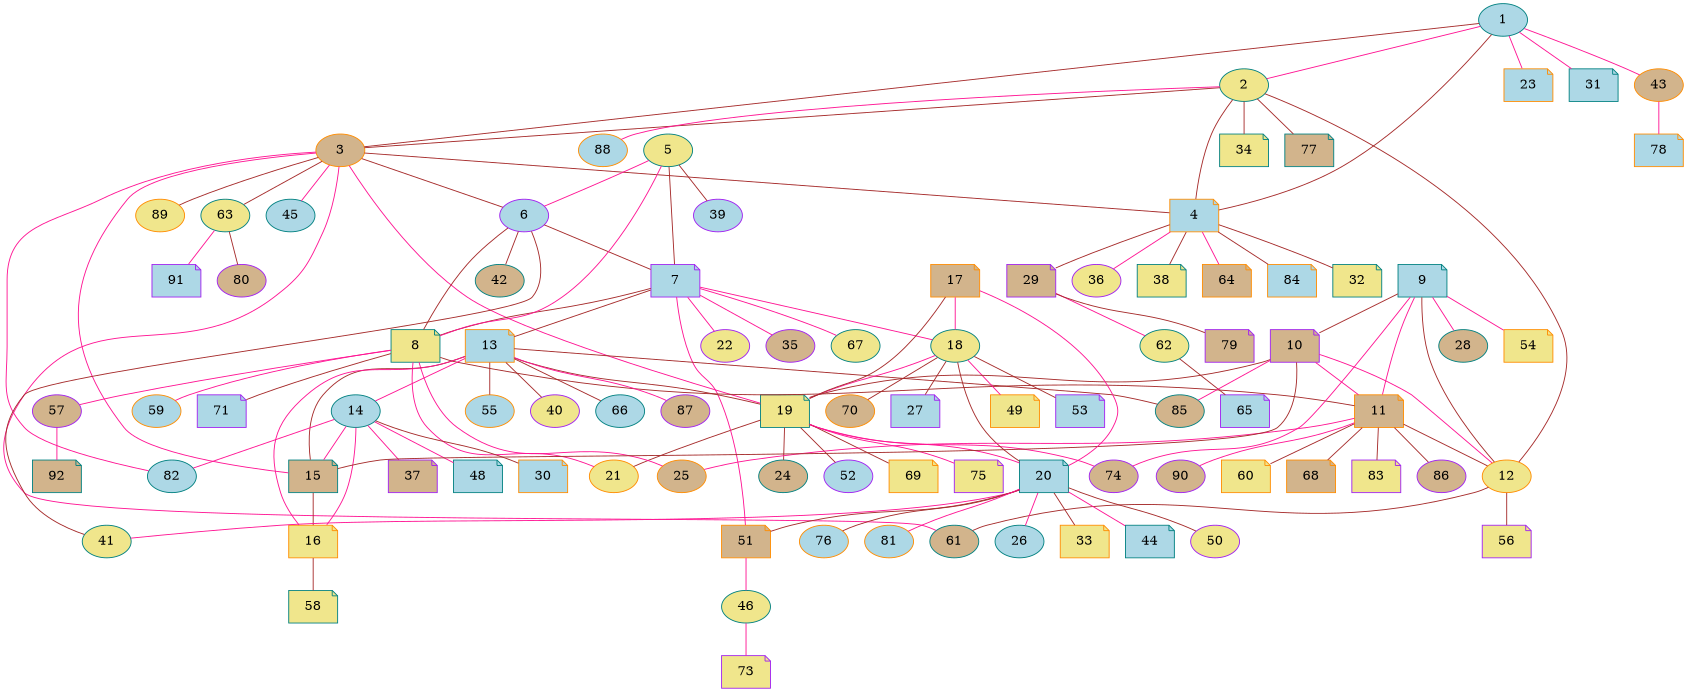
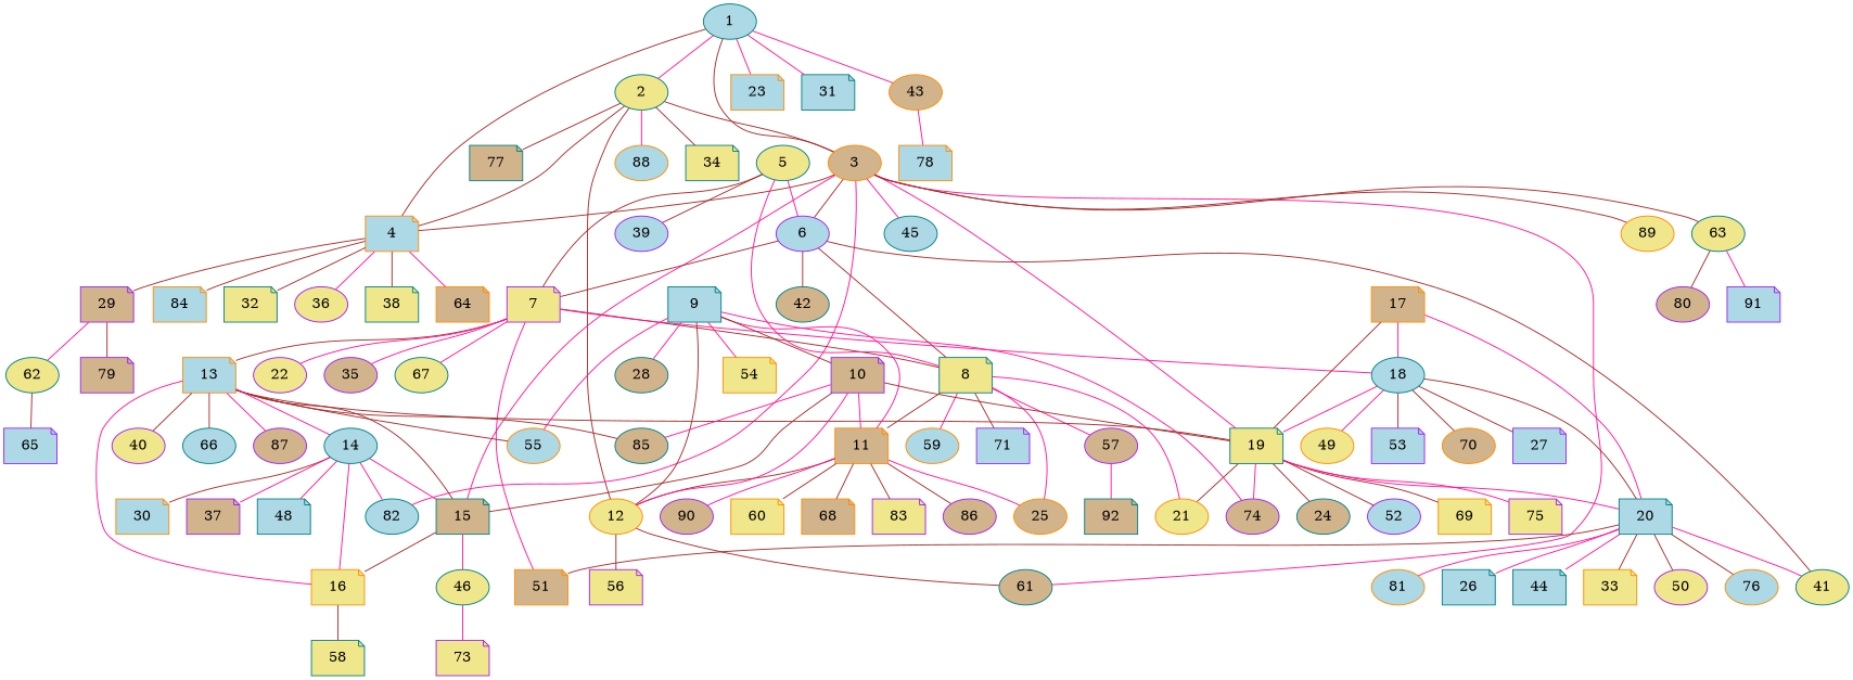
  graph {
    node [color=teal fillcolor=lightblue shape=note style=filled]
    edge [color=brown]
    1 [shape=ellipse]
    2 [fillcolor=khaki shape=ellipse]
    3 [color=darkorange fillcolor=tan shape=ellipse]
    4 [color=darkorange]
    23 [color=darkorange]
    31
    43 [color=darkorange fillcolor=tan shape=ellipse]
    12 [color=darkorange fillcolor=khaki shape=ellipse]
    34 [fillcolor=khaki]
    77 [fillcolor=tan]
    88 [color=darkorange shape=ellipse]
    6 [color=purple shape=ellipse]
    15 [fillcolor=tan]
    19 [fillcolor=khaki]
    45 [shape=ellipse]
    61 [fillcolor=tan shape=ellipse]
    63 [fillcolor=khaki shape=ellipse]
    82 [shape=ellipse]
    89 [color=darkorange fillcolor=khaki shape=ellipse]
    29 [color=purple fillcolor=tan]
    32 [fillcolor=khaki]
    36 [color=purple fillcolor=khaki shape=ellipse]
    38 [fillcolor=khaki]
    64 [color=darkorange fillcolor=tan]
    84 [color=darkorange]
    78 [color=darkorange]
    56 [color=purple fillcolor=khaki]
-   7 [color=purple]
+   7 [color=purple fillcolor=khaki]
    8 [fillcolor=khaki]
    41 [fillcolor=khaki shape=ellipse]
    42 [fillcolor=tan shape=ellipse]
    16 [color=darkorange fillcolor=khaki]
    46 [fillcolor=khaki shape=ellipse]
    21 [color=darkorange fillcolor=khaki shape=ellipse]
    74 [color=purple fillcolor=tan shape=ellipse]
    20
    24 [fillcolor=tan shape=ellipse]
    52 [color=purple shape=ellipse]
    69 [color=darkorange fillcolor=khaki]
    75 [color=purple fillcolor=khaki]
    80 [color=purple fillcolor=tan shape=ellipse]
    91 [color=purple]
    62 [fillcolor=khaki shape=ellipse]
    79 [color=purple fillcolor=tan]
    5 [fillcolor=khaki shape=ellipse]
    39 [color=purple shape=ellipse]
    13 [color=darkorange]
-   18 [fillcolor=khaki shape=ellipse]
+   18 [shape=ellipse]
    22 [color=purple fillcolor=khaki shape=ellipse]
    35 [color=purple fillcolor=tan shape=ellipse]
    51 [color=darkorange fillcolor=tan]
    67 [fillcolor=khaki shape=ellipse]
    11 [color=darkorange fillcolor=tan]
    25 [color=darkorange fillcolor=tan shape=ellipse]
    57 [color=purple fillcolor=tan shape=ellipse]
    59 [color=darkorange shape=ellipse]
    71 [color=purple]
    55 [color=darkorange shape=ellipse]
    85 [fillcolor=tan shape=ellipse]
    14 [shape=ellipse]
    40 [color=purple fillcolor=khaki shape=ellipse]
    66 [shape=ellipse]
    87 [color=purple fillcolor=tan shape=ellipse]
    27 [color=purple]
-   49 [color=darkorange fillcolor=khaki]
+   49 [color=darkorange fillcolor=khaki shape=ellipse]
    53 [color=purple]
    70 [color=darkorange fillcolor=tan shape=ellipse]
    60 [color=darkorange fillcolor=khaki]
    68 [color=darkorange fillcolor=tan]
    83 [color=purple fillcolor=khaki]
    86 [color=purple fillcolor=tan shape=ellipse]
    90 [color=purple fillcolor=tan shape=ellipse]
    92 [fillcolor=tan]
    9
    10 [color=purple fillcolor=tan]
    28 [fillcolor=tan shape=ellipse]
    54 [color=darkorange fillcolor=khaki]
    30 [color=darkorange]
    37 [color=purple fillcolor=tan]
    48
    58 [fillcolor=khaki]
    73 [color=purple fillcolor=khaki]
    17 [color=darkorange fillcolor=tan]
-   26 [shape=ellipse]
+   26
    33 [color=darkorange fillcolor=khaki]
    44
    50 [color=purple fillcolor=khaki shape=ellipse]
    76 [color=darkorange shape=ellipse]
    81 [color=darkorange shape=ellipse]
    65 [color=purple]
    1 -- 2 [color=deeppink]
    1 -- 3
    1 -- 4
    1 -- 23 [color=deeppink]
    1 -- 31 [color=deeppink]
    1 -- 43 [color=deeppink]
    2 -- 3
    2 -- 4
    2 -- 12
    2 -- 34
    2 -- 77
    2 -- 88 [color=deeppink]
    3 -- 4
    3 -- 6
    3 -- 15 [color=deeppink]
    3 -- 19 [color=deeppink]
    3 -- 45 [color=deeppink]
    3 -- 61 [color=deeppink]
    3 -- 63
    3 -- 82 [color=deeppink]
    3 -- 89
    4 -- 29
    4 -- 32
    4 -- 36 [color=deeppink]
    4 -- 38
    4 -- 64 [color=deeppink]
    4 -- 84
    43 -- 78 [color=deeppink]
    12 -- 61
    12 -- 56
    6 -- 7
    6 -- 8
    6 -- 41
    6 -- 42
    15 -- 16
-   51 -- 46 [color=deeppink]
+   15 -- 46 [color=deeppink]
    19 -- 21
    19 -- 74 [color=deeppink]
    19 -- 20 [color=deeppink]
    19 -- 24
    19 -- 52
    19 -- 69
    19 -- 75 [color=deeppink]
    63 -- 80
    63 -- 91 [color=deeppink]
    29 -- 62 [color=deeppink]
    29 -- 79
    7 -- 8
    7 -- 13
    7 -- 18 [color=deeppink]
    7 -- 22 [color=deeppink]
    7 -- 35 [color=deeppink]
    7 -- 51 [color=deeppink]
    7 -- 67 [color=deeppink]
    8 -- 21 [color=deeppink]
    8 -- 11
    8 -- 25 [color=deeppink]
    8 -- 57 [color=deeppink]
    8 -- 59 [color=deeppink]
    8 -- 71
    16 -- 58
    46 -- 73 [color=deeppink]
    20 -- 41 [color=deeppink]
    20 -- 51
    20 -- 26 [color=deeppink]
    20 -- 33
    20 -- 44 [color=deeppink]
    20 -- 50
    20 -- 76
    20 -- 81 [color=deeppink]
    62 -- 65
    5 -- 6 [color=deeppink]
    5 -- 7
    5 -- 8 [color=deeppink]
    5 -- 39
    13 -- 15
    13 -- 19
    13 -- 16 [color=deeppink]
    13 -- 55
    13 -- 85
    13 -- 14 [color=deeppink]
    13 -- 40
    13 -- 66
    13 -- 87 [color=deeppink]
    18 -- 19 [color=deeppink]
    18 -- 20
    18 -- 27
    18 -- 49 [color=deeppink]
    18 -- 53
    18 -- 70
    11 -- 12
    11 -- 25 [color=deeppink]
    11 -- 60
    11 -- 68
    11 -- 83
    11 -- 86
    11 -- 90 [color=deeppink]
    57 -- 92 [color=deeppink]
    14 -- 15 [color=deeppink]
    14 -- 82 [color=deeppink]
    14 -- 16 [color=deeppink]
    14 -- 30
    14 -- 37 [color=deeppink]
    14 -- 48 [color=deeppink]
    9 -- 12
    9 -- 74 [color=deeppink]
    9 -- 11 [color=deeppink]
+   9 -- 55 [color=deeppink]
    9 -- 10
    9 -- 28 [color=deeppink]
    9 -- 54 [color=deeppink]
    10 -- 12 [color=deeppink]
    10 -- 15
    10 -- 19
    10 -- 11 [color=deeppink]
    10 -- 85 [color=deeppink]
    17 -- 19
    17 -- 20 [color=deeppink]
    17 -- 18 [color=deeppink]
  }
